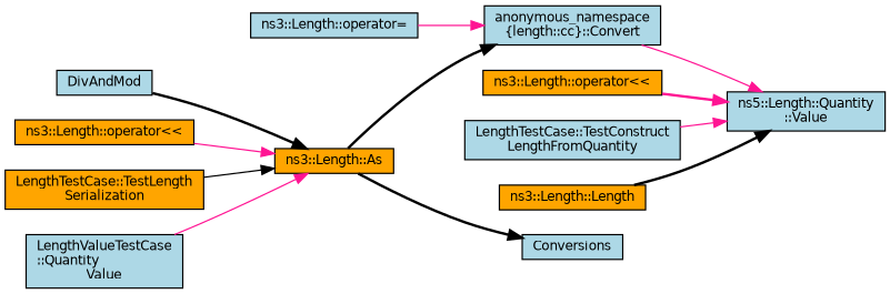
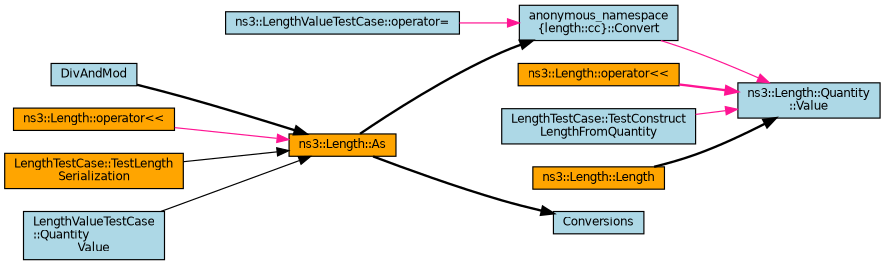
  digraph {
    rankdir=RL
    node [color=black fillcolor=lightblue fontname=Helvetica fontsize=10 shape=record style=filled]
    edge [color=black dir=back fontname=Helvetica fontsize=10 labelfontname=Helvetica labelfontsize=10 style=solid]
-   n1 [fontcolor=black height=0.2 label="ns5::Length::Quantity\l::Value" width=0.4]
+   n1 [fontcolor=black height=0.2 label="ns3::Length::Quantity\l::Value" width=0.4]
    n2 [height=0.2 label="anonymous_namespace\l\{length::cc\}::Convert" width=0.4]
    n3 [fillcolor=orange height=0.2 label="ns3::Length::operator\<\<" width=0.4]
    n4 [height=0.2 label="LengthTestCase::TestConstruct\lLengthFromQuantity" width=0.4]
    n5 [fillcolor=orange height=0.2 label="ns3::Length::Length" width=0.4]
    n6 [fillcolor=orange height=0.2 label="ns3::Length::As" width=0.4]
-   n7 [height=0.2 label="ns3::Length::operator=" width=0.4]
+   n7 [height=0.2 label="ns3::LengthValueTestCase::operator=" width=0.4]
    n8 [height=0.2 label=DivAndMod width=0.4]
    n9 [fillcolor=orange height=0.2 label="ns3::Length::operator\<\<" width=0.4]
    n10 [fillcolor=orange height=0.2 label="LengthTestCase::TestLength\lSerialization" width=0.4]
    n11 [height=0.2 label="LengthValueTestCase\l::Quantity\lValue" width=0.4]
    n12 [height=0.2 label=Conversions width=0.4]
    n1 -> n2 [color=deeppink]
    n1 -> n3 [color=deeppink style=bold]
    n1 -> n4 [color=deeppink]
    n1 -> n5 [style=bold]
    n2 -> n6 [style=bold]
    n2 -> n7 [color=deeppink]
    n6 -> n8 [style=bold]
    n6 -> n9 [color=deeppink]
    n6 -> n10
-   n6 -> n11 [color=deeppink]
+   n6 -> n11
    n12 -> n6 [style=bold]
  }
